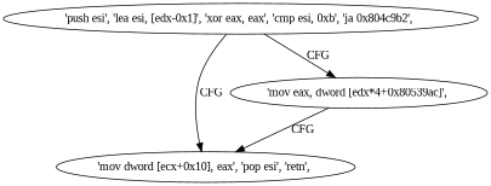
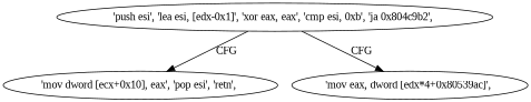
  digraph {
    fontname="Liberation Serif"
    node [shape=ellipse fontname="Liberation Serif"]
    edge [fontname="Liberation Serif"]
    n1 [label="'push esi', 'lea esi, [edx-0x1]', 'xor eax, eax', 'cmp esi, 0xb', 'ja 0x804c9b2', "]
    n2 [label="'mov dword [ecx+0x10], eax', 'pop esi', 'retn', "]
    n3 [label="'mov eax, dword [edx*4+0x80539ac]', "]
    n1 -> n2 [label=CFG]
    n1 -> n3 [label=CFG]
-   n3 -> n2 [label=CFG]
  }
